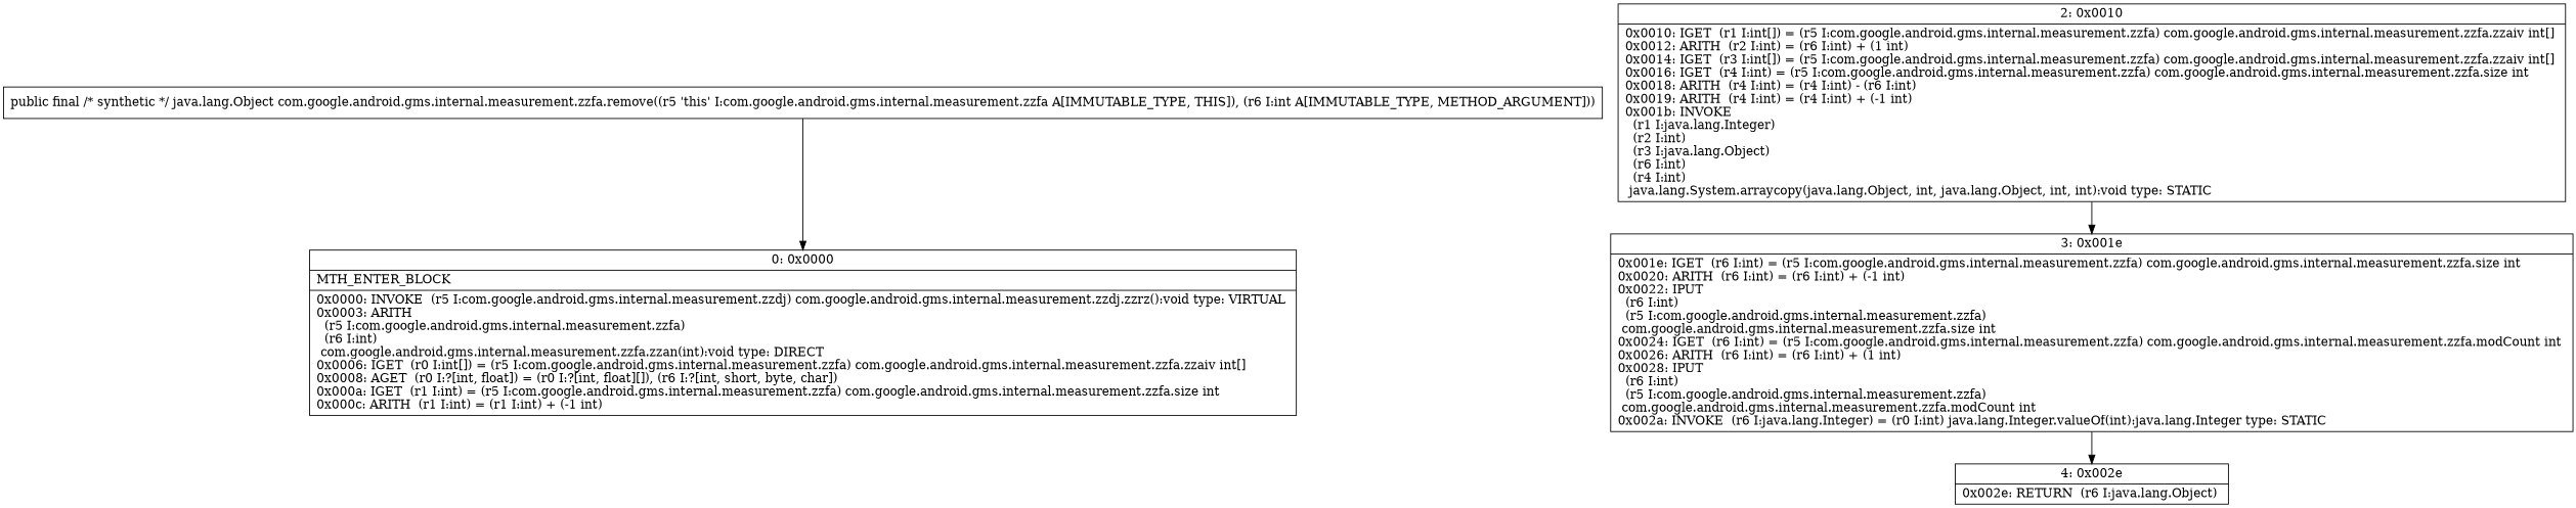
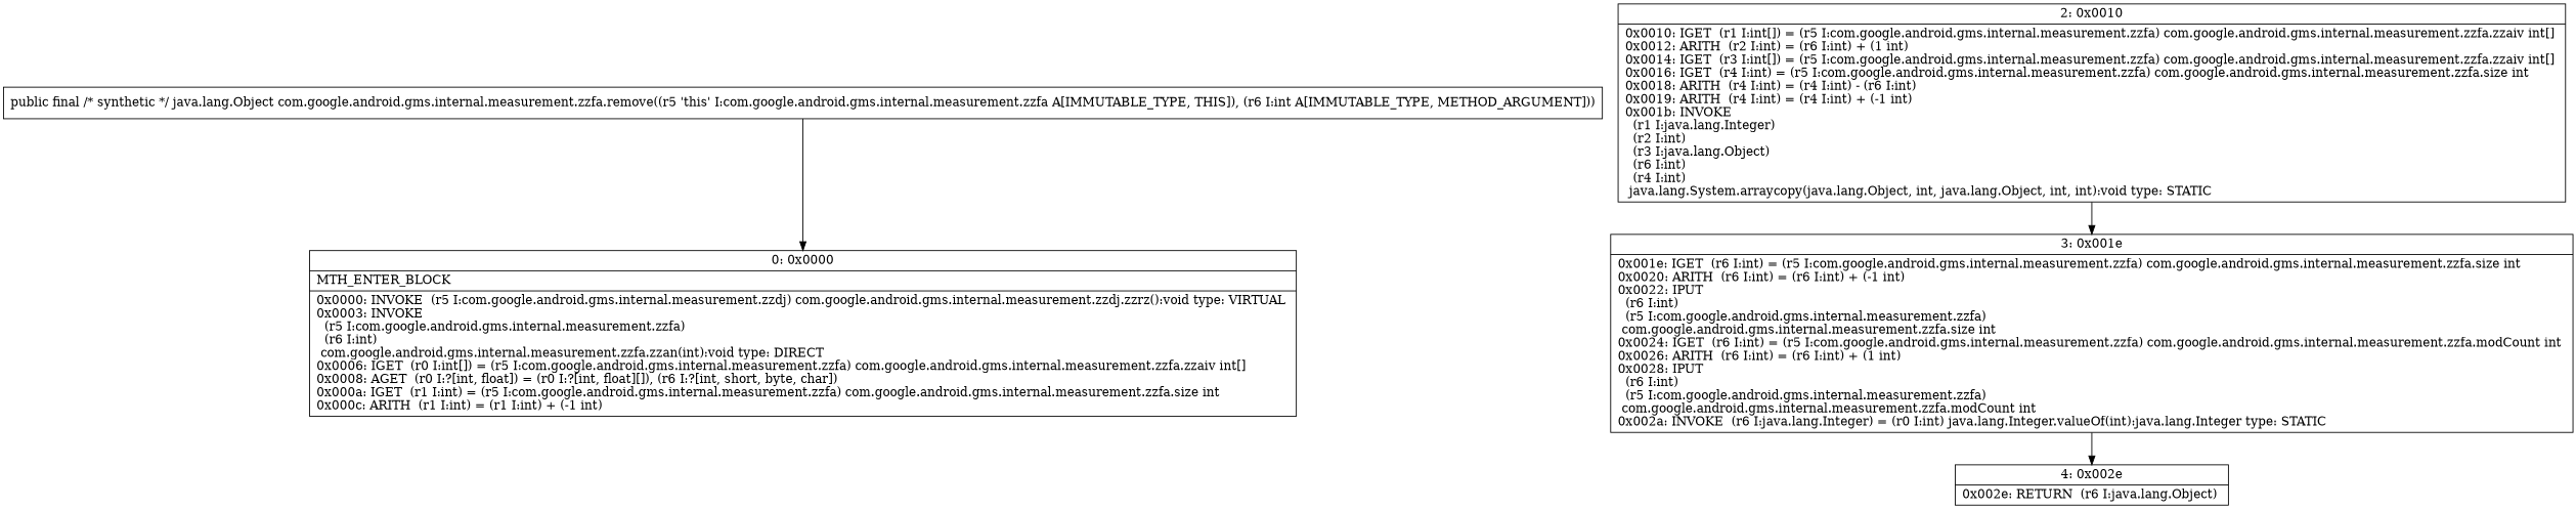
  digraph {
    node [shape=record]
-   n1 [label="{0\:\ 0x0000|MTH_ENTER_BLOCK\l|0x0000: INVOKE  (r5 I:com.google.android.gms.internal.measurement.zzdj) com.google.android.gms.internal.measurement.zzdj.zzrz():void type: VIRTUAL \l0x0003: ARITH  \l  (r5 I:com.google.android.gms.internal.measurement.zzfa)\l  (r6 I:int)\l com.google.android.gms.internal.measurement.zzfa.zzan(int):void type: DIRECT \l0x0006: IGET  (r0 I:int[]) = (r5 I:com.google.android.gms.internal.measurement.zzfa) com.google.android.gms.internal.measurement.zzfa.zzaiv int[] \l0x0008: AGET  (r0 I:?[int, float]) = (r0 I:?[int, float][]), (r6 I:?[int, short, byte, char]) \l0x000a: IGET  (r1 I:int) = (r5 I:com.google.android.gms.internal.measurement.zzfa) com.google.android.gms.internal.measurement.zzfa.size int \l0x000c: ARITH  (r1 I:int) = (r1 I:int) + (\-1 int) \l}"]
+   n1 [label="{0\:\ 0x0000|MTH_ENTER_BLOCK\l|0x0000: INVOKE  (r5 I:com.google.android.gms.internal.measurement.zzdj) com.google.android.gms.internal.measurement.zzdj.zzrz():void type: VIRTUAL \l0x0003: INVOKE  \l  (r5 I:com.google.android.gms.internal.measurement.zzfa)\l  (r6 I:int)\l com.google.android.gms.internal.measurement.zzfa.zzan(int):void type: DIRECT \l0x0006: IGET  (r0 I:int[]) = (r5 I:com.google.android.gms.internal.measurement.zzfa) com.google.android.gms.internal.measurement.zzfa.zzaiv int[] \l0x0008: AGET  (r0 I:?[int, float]) = (r0 I:?[int, float][]), (r6 I:?[int, short, byte, char]) \l0x000a: IGET  (r1 I:int) = (r5 I:com.google.android.gms.internal.measurement.zzfa) com.google.android.gms.internal.measurement.zzfa.size int \l0x000c: ARITH  (r1 I:int) = (r1 I:int) + (\-1 int) \l}"]
    n2 [label="{2\:\ 0x0010|0x0010: IGET  (r1 I:int[]) = (r5 I:com.google.android.gms.internal.measurement.zzfa) com.google.android.gms.internal.measurement.zzfa.zzaiv int[] \l0x0012: ARITH  (r2 I:int) = (r6 I:int) + (1 int) \l0x0014: IGET  (r3 I:int[]) = (r5 I:com.google.android.gms.internal.measurement.zzfa) com.google.android.gms.internal.measurement.zzfa.zzaiv int[] \l0x0016: IGET  (r4 I:int) = (r5 I:com.google.android.gms.internal.measurement.zzfa) com.google.android.gms.internal.measurement.zzfa.size int \l0x0018: ARITH  (r4 I:int) = (r4 I:int) \- (r6 I:int) \l0x0019: ARITH  (r4 I:int) = (r4 I:int) + (\-1 int) \l0x001b: INVOKE  \l  (r1 I:java.lang.Integer)\l  (r2 I:int)\l  (r3 I:java.lang.Object)\l  (r6 I:int)\l  (r4 I:int)\l java.lang.System.arraycopy(java.lang.Object, int, java.lang.Object, int, int):void type: STATIC \l}"]
    n3 [label="{3\:\ 0x001e|0x001e: IGET  (r6 I:int) = (r5 I:com.google.android.gms.internal.measurement.zzfa) com.google.android.gms.internal.measurement.zzfa.size int \l0x0020: ARITH  (r6 I:int) = (r6 I:int) + (\-1 int) \l0x0022: IPUT  \l  (r6 I:int)\l  (r5 I:com.google.android.gms.internal.measurement.zzfa)\l com.google.android.gms.internal.measurement.zzfa.size int \l0x0024: IGET  (r6 I:int) = (r5 I:com.google.android.gms.internal.measurement.zzfa) com.google.android.gms.internal.measurement.zzfa.modCount int \l0x0026: ARITH  (r6 I:int) = (r6 I:int) + (1 int) \l0x0028: IPUT  \l  (r6 I:int)\l  (r5 I:com.google.android.gms.internal.measurement.zzfa)\l com.google.android.gms.internal.measurement.zzfa.modCount int \l0x002a: INVOKE  (r6 I:java.lang.Integer) = (r0 I:int) java.lang.Integer.valueOf(int):java.lang.Integer type: STATIC \l}"]
    n4 [label="{4\:\ 0x002e|0x002e: RETURN  (r6 I:java.lang.Object) \l}"]
    n5 [label="{public final \/* synthetic *\/ java.lang.Object com.google.android.gms.internal.measurement.zzfa.remove((r5 'this' I:com.google.android.gms.internal.measurement.zzfa A[IMMUTABLE_TYPE, THIS]), (r6 I:int A[IMMUTABLE_TYPE, METHOD_ARGUMENT])) }"]
    n2 -> n3
    n3 -> n4
    n5 -> n1
  }
